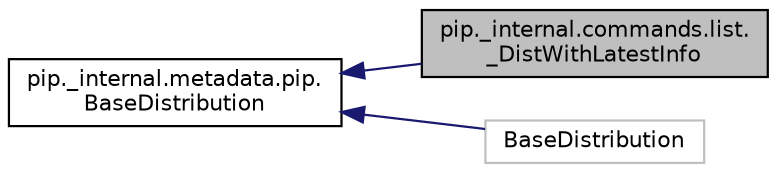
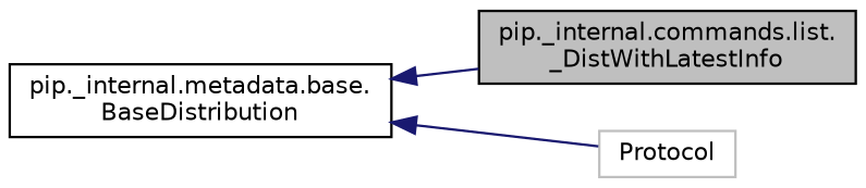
  digraph {
    rankdir=LR
    node [color=black fillcolor=white fontname=Helvetica fontsize=10 shape=record style=filled]
    edge [color=midnightblue dir=back fontname=Helvetica fontsize=10 labelfontname=Helvetica labelfontsize=10 style=solid]
    n1 [fillcolor=grey75 fontcolor=black height=0.2 label="pip._internal.commands.list.\l_DistWithLatestInfo" width=0.4]
-   n2 [height=0.2 label="pip._internal.metadata.pip.\lBaseDistribution" width=0.4]
-   n3 [color=grey75 height=0.2 label=BaseDistribution width=0.4]
+   n2 [height=0.2 label="pip._internal.metadata.base.\lBaseDistribution" width=0.4]
+   n3 [color=grey75 height=0.2 label=Protocol width=0.4]
    n2 -> n1
    n2 -> n3
  }
